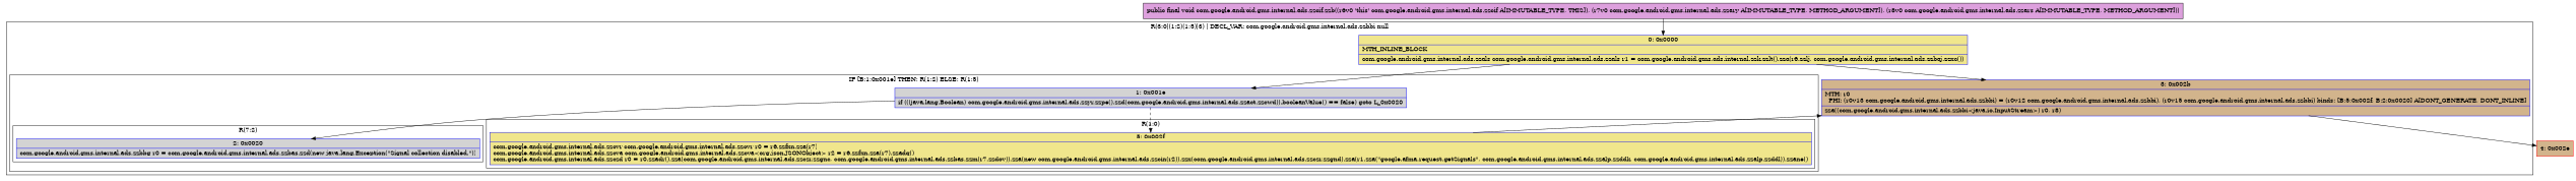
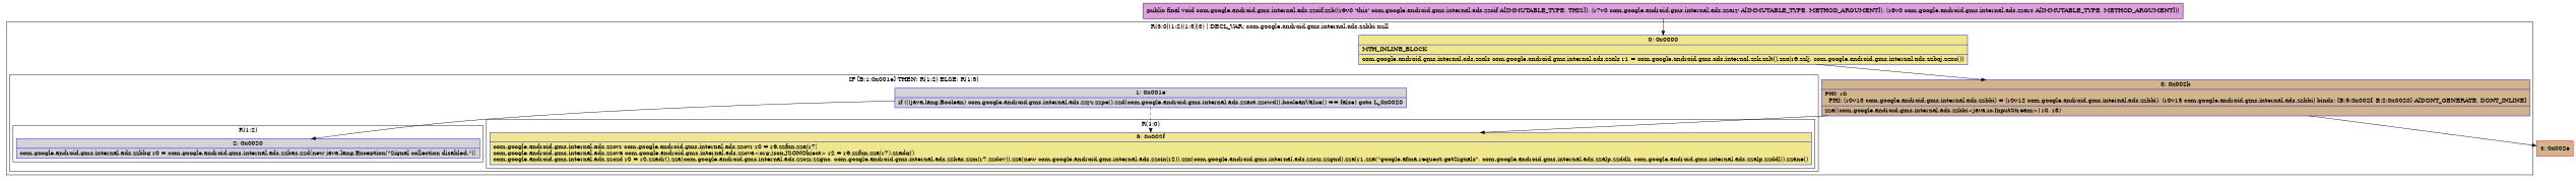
  digraph {
    node [color=blue fillcolor=lightgrey shape=record style=filled]
    n1 [label="{2\:\ 0x0020|com.google.android.gms.internal.ads.zzbbg r0 = com.google.android.gms.internal.ads.zzbas.zzd(new java.lang.Exception(\"Signal collection disabled.\"))\l}"]
    n2 [fillcolor=khaki label="{5\:\ 0x002f|com.google.android.gms.internal.ads.zzcvr com.google.android.gms.internal.ads.zzcvr r0 = r6.zzfxn.zza(r7)\lcom.google.android.gms.internal.ads.zzcva com.google.android.gms.internal.ads.zzcva\<org.json.JSONObject\> r2 = r6.zzfxn.zza(r7).zzadq()\lcom.google.android.gms.internal.ads.zzczd r0 = r0.zzadr().zza(com.google.android.gms.internal.ads.zzczr.zzgnc, com.google.android.gms.internal.ads.zzbas.zzm(r7.zzdov)).zza(new com.google.android.gms.internal.ads.zzcin(r2)).zzx(com.google.android.gms.internal.ads.zzczr.zzgnd).zza(r1.zza(\"google.afma.request.getSignals\", com.google.android.gms.internal.ads.zzalp.zzddk, com.google.android.gms.internal.ads.zzalp.zzddl)).zzane()\l}"]
    n3 [label="{1\:\ 0x001e|if (((java.lang.Boolean) com.google.android.gms.internal.ads.zzyr.zzpe().zzd(com.google.android.gms.internal.ads.zzact.zzcwd)).booleanValue() == false) goto L_0x0020\l}"]
    n4 [fillcolor=khaki label="{0\:\ 0x0000|MTH_INLINE_BLOCK\l|com.google.android.gms.internal.ads.zzals com.google.android.gms.internal.ads.zzals r1 = com.google.android.gms.ads.internal.zzk.zzlt().zza(r6.zzlj, com.google.android.gms.internal.ads.zzbaj.zzxc())\l}"]
-   n5 [fillcolor=tan label="{3\:\ 0x002b|MTH: r0 \l  PHI: (r0v13 com.google.android.gms.internal.ads.zzbbi) = (r0v12 com.google.android.gms.internal.ads.zzbbi), (r0v15 com.google.android.gms.internal.ads.zzbbi) binds: [B:5:0x002f, B:2:0x0020] A[DONT_GENERATE, DONT_INLINE]\l|zza((com.google.android.gms.internal.ads.zzbbi\<java.io.InputStream\>) r0, r8)\l}"]
+   n5 [fillcolor=tan label="{3\:\ 0x002b|PHI: r0 \l  PHI: (r0v13 com.google.android.gms.internal.ads.zzbbi) = (r0v12 com.google.android.gms.internal.ads.zzbbi), (r0v15 com.google.android.gms.internal.ads.zzbbi) binds: [B:5:0x002f, B:2:0x0020] A[DONT_GENERATE, DONT_INLINE]\l|zza((com.google.android.gms.internal.ads.zzbbi\<java.io.InputStream\>) r0, r8)\l}"]
    n6 [color=red fillcolor=tan label="{4\:\ 0x002e}"]
    n7 [fillcolor=plum label="{public final void com.google.android.gms.internal.ads.zzcif.zzb((r6v0 'this' com.google.android.gms.internal.ads.zzcif A[IMMUTABLE_TYPE, THIS]), (r7v0 com.google.android.gms.internal.ads.zzary A[IMMUTABLE_TYPE, METHOD_ARGUMENT]), (r8v0 com.google.android.gms.internal.ads.zzars A[IMMUTABLE_TYPE, METHOD_ARGUMENT])) }" color=""]
    subgraph cluster_1 {
      label="R(3:0|(1:2)(1:5)|3) | DECL_VAR: com.google.android.gms.internal.ads.zzbbi null\l"
      n4
      n5
      subgraph cluster_2 {
        label="IF [B:1:0x001e] THEN: R(1:2) ELSE: R(1:5)"
        n3
        subgraph cluster_3 {
-         label="R(7:2)"
+         label="R(1:2)"
          n1
        }
        subgraph cluster_4 {
          label="R(1:0)"
          n2
        }
      }
    }
-   n2 -> n5
+   n5 -> n2
    n3 -> n1
    n3 -> n2 [style=dashed]
-   n4 -> n3
    n4 -> n5
    n5 -> n6
    n7 -> n4
  }
